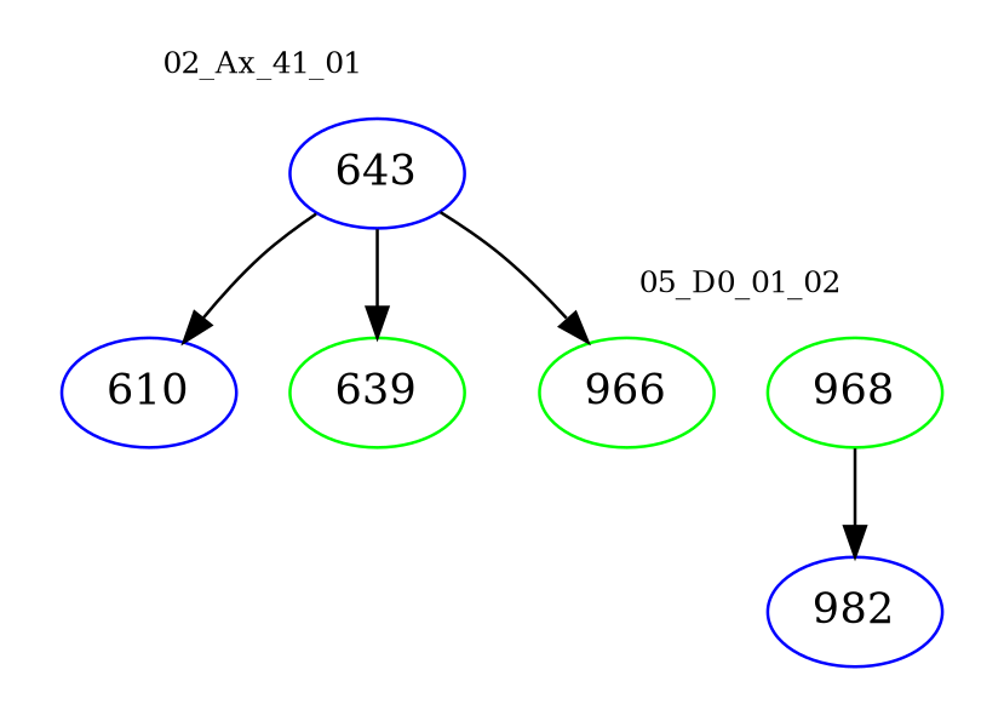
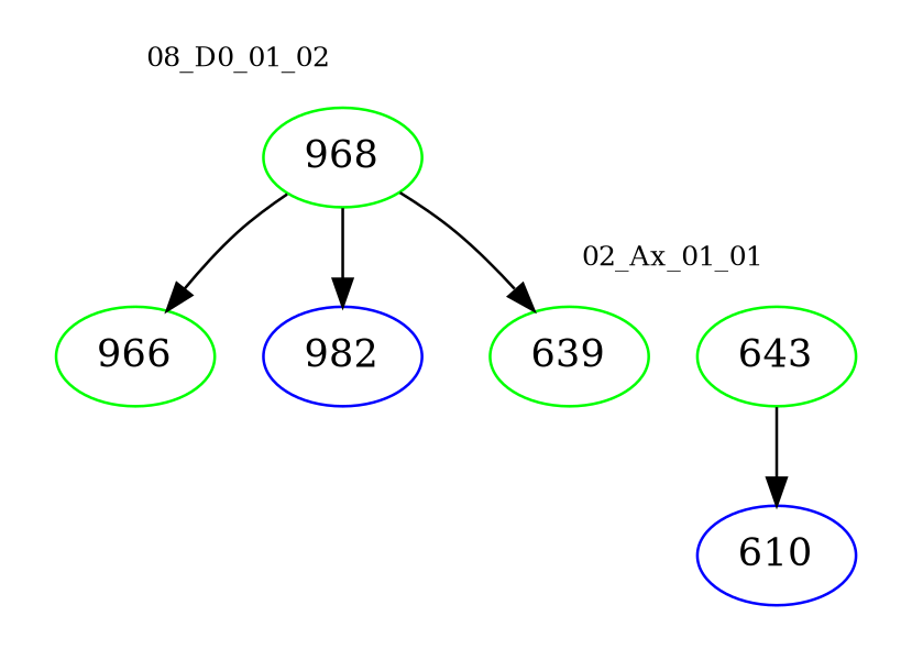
  digraph {
    node [color=green]
    edge [color=black]
-   n1 [color=blue label=643]
+   n1 [label=643]
    n2 [color=blue label=610]
    n3 [label=639]
    n4 [label=968]
    n5 [label=966]
    n6 [color=blue label=982]
    subgraph cluster_1 {
      color=white
      fontsize=10
-     label="02_Ax_41_01"
+     label="02_Ax_01_01"
      n1
      n2
      n3
    }
    subgraph cluster_2 {
      color=white
      fontsize=10
-     label="05_D0_01_02"
+     label="08_D0_01_02"
      n4
      n5
      n6
    }
    n1 -> n2
-   n1 -> n3
-   n1 -> n5
+   n4 -> n3
+   n4 -> n5
    n4 -> n6
  }
